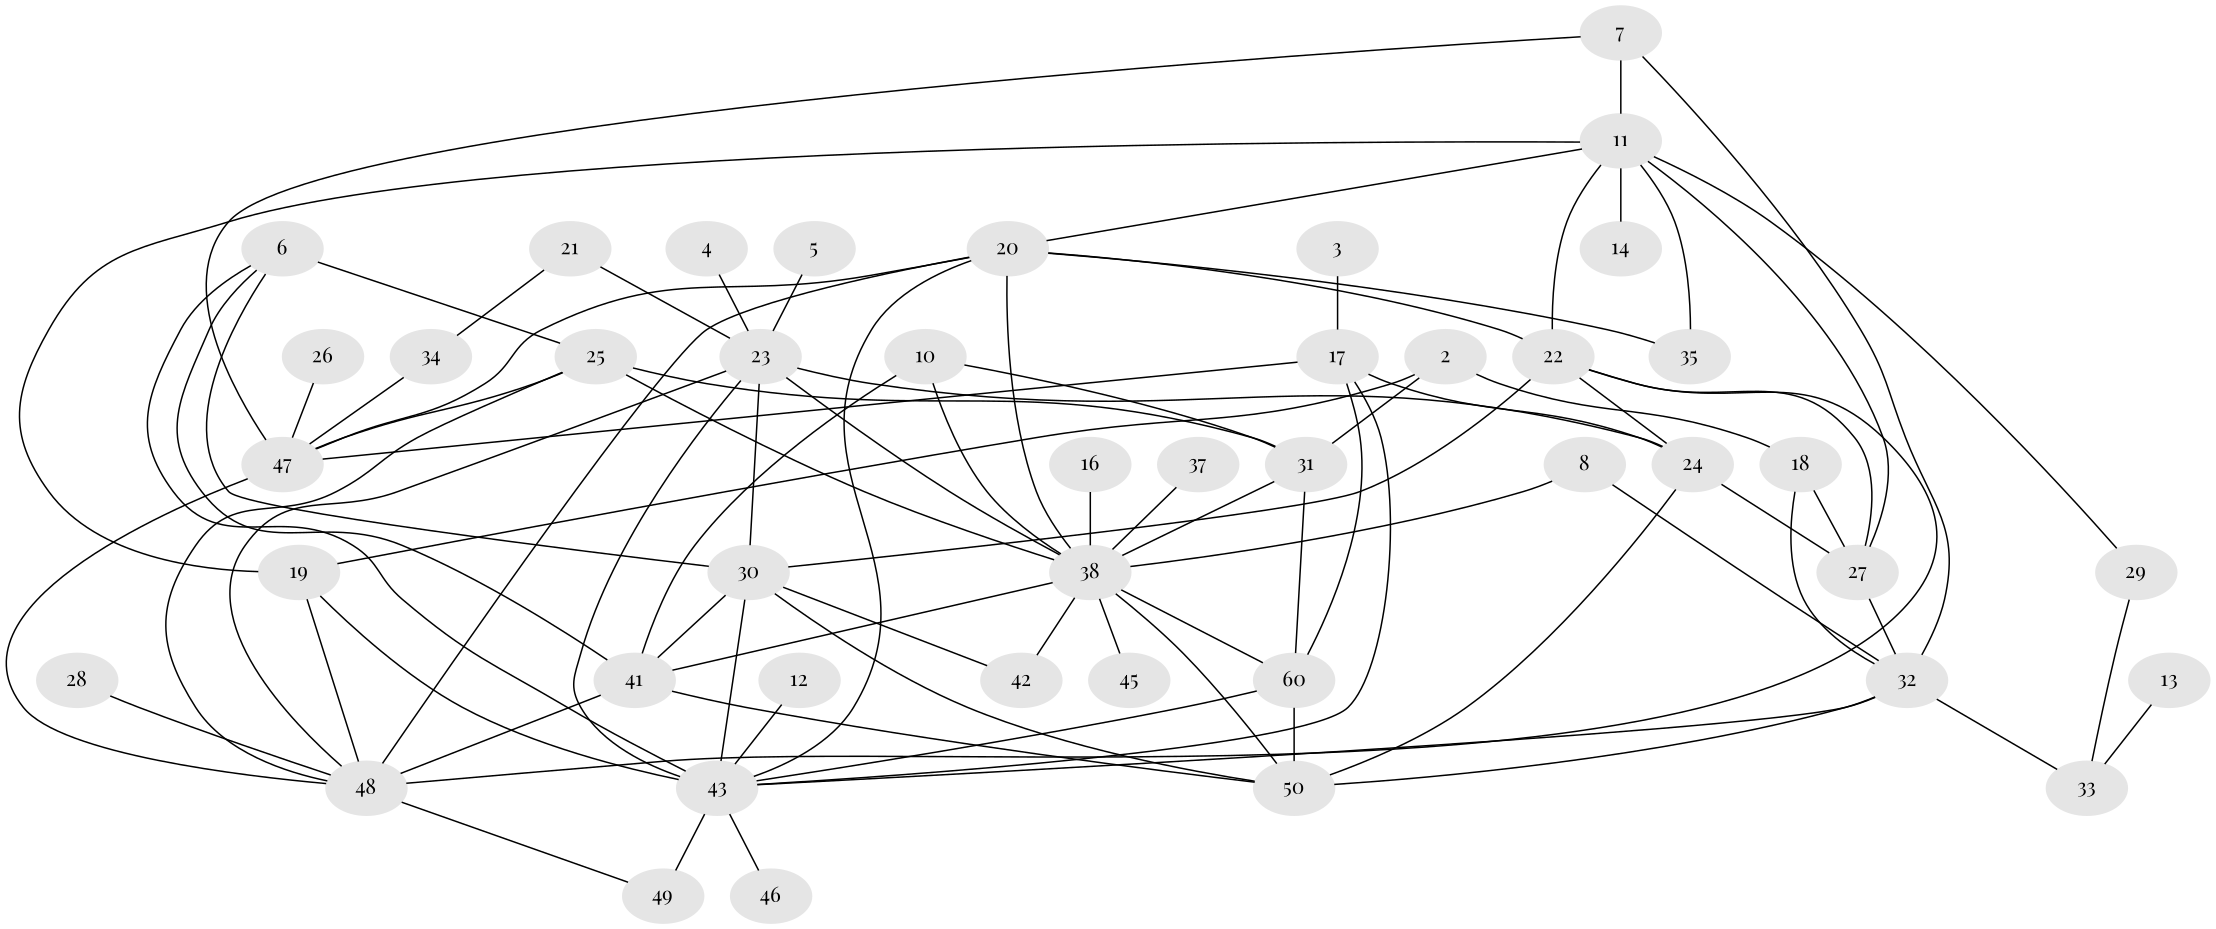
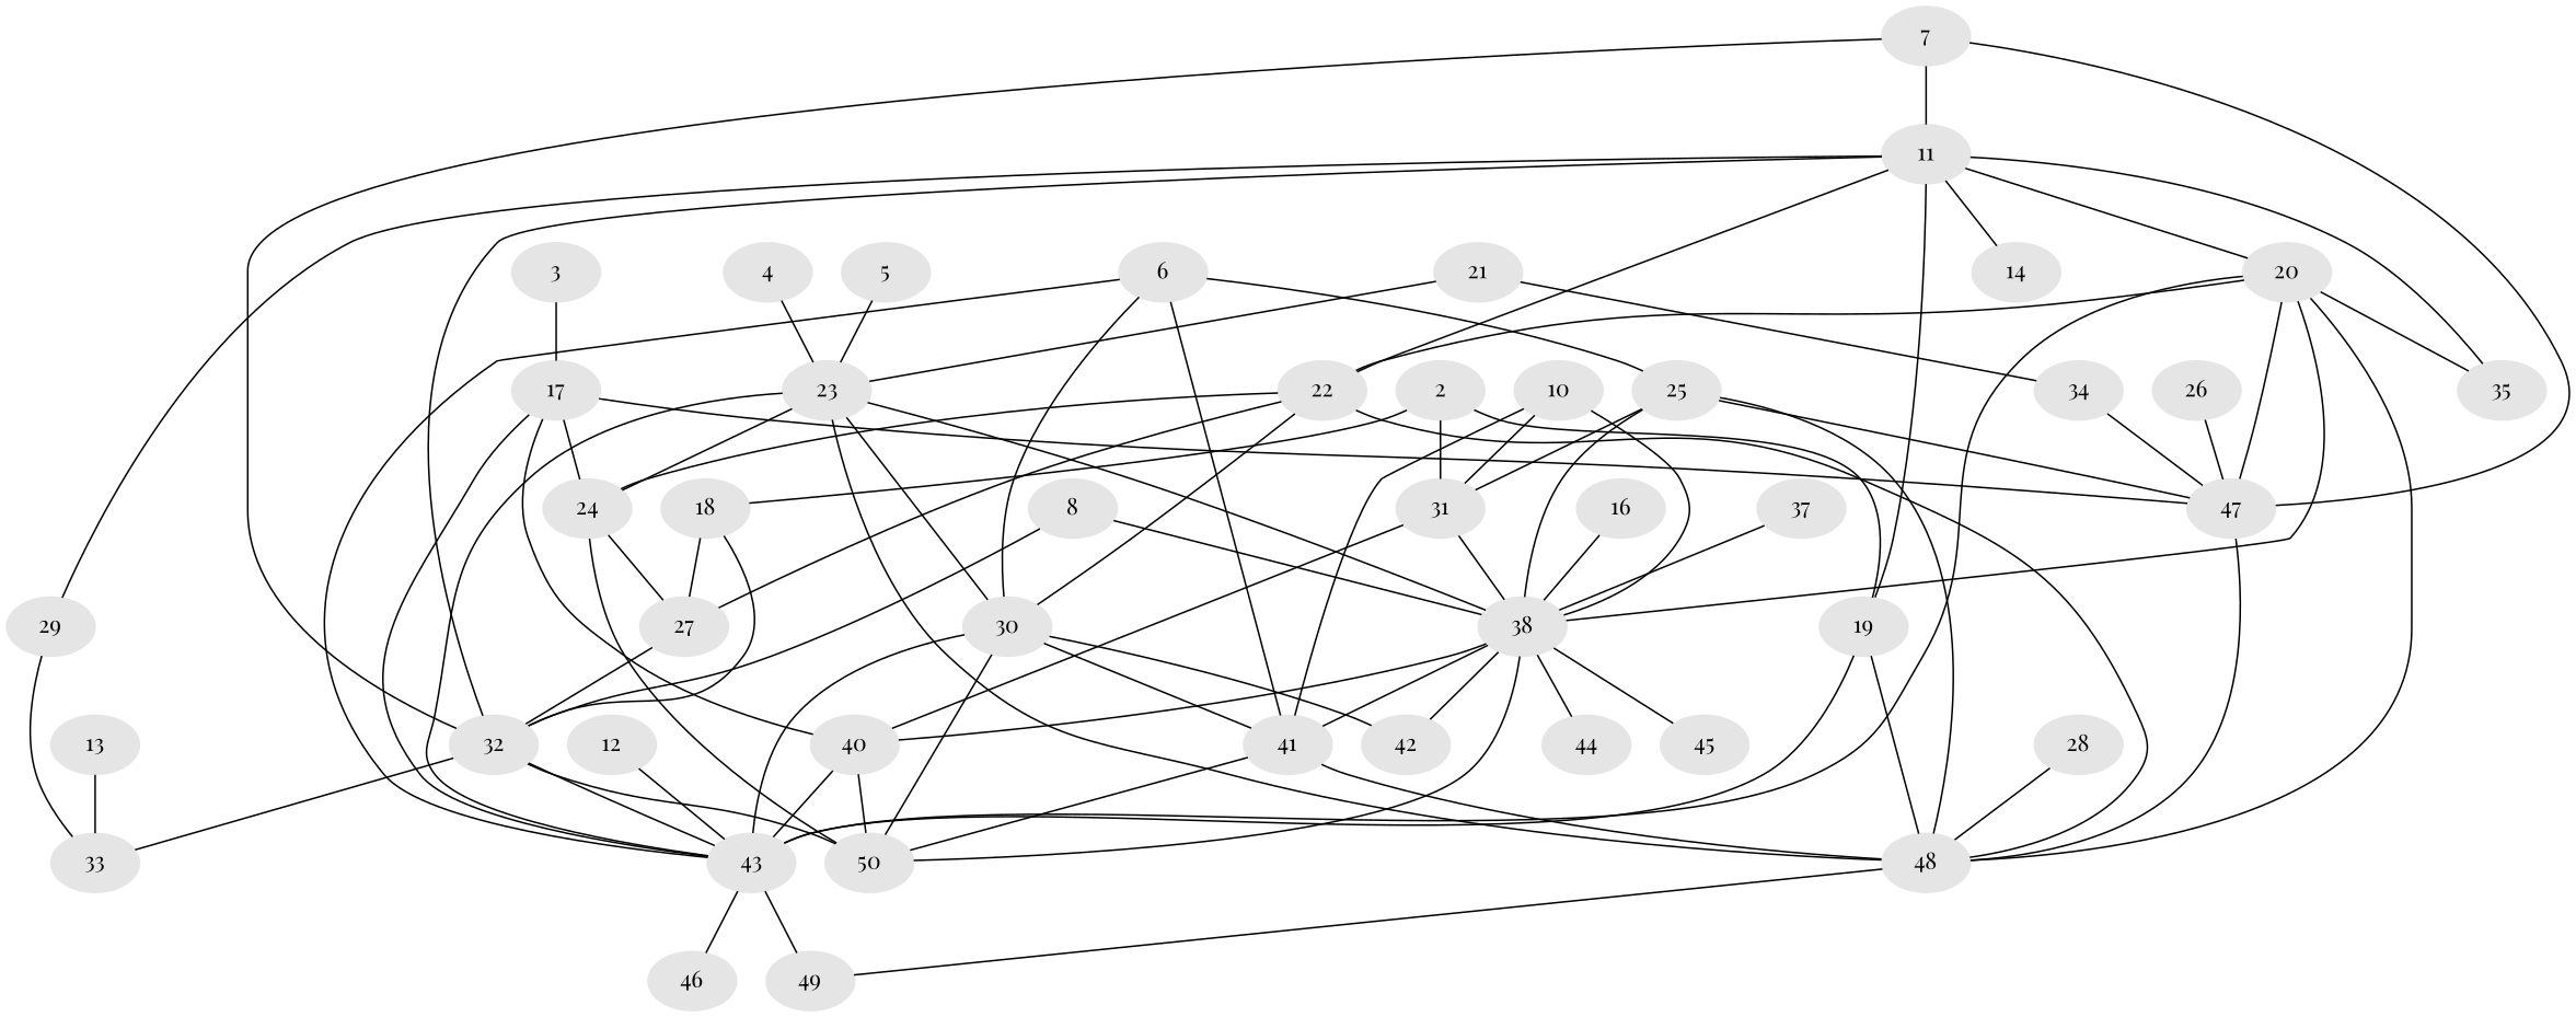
  graph {
    fontname="Playfair Display"
    node [color=gray90 fontname="Playfair Display" style=filled]
    edge [fontname="Playfair Display" weight=1.0]
    2
    18
    19
    31
    32
    27
    43
    48
    38
-   40 [label=60]
+   40
    34
    47
    3
    17
    24
    4
    23
    30
    5
    6
    25
    41
    50
    42
    46
    49
    7
    11
    14
    20
    22
    29
    35
    33
    8
+   44
    45
    10
    12
    13
    16
    21
    26
    28
    37
    2 -- 18
    2 -- 19
    2 -- 31
    18 -- 32
    18 -- 27
    19 -- 43
    19 -- 48
    31 -- 38
    31 -- 40
    32 -- 43
    32 -- 50
    32 -- 33
    27 -- 32
    43 -- 46
    43 -- 49 [weight=2.0]
    48 -- 49
    38 -- 40
    38 -- 41
    38 -- 50
    38 -- 42
+   38 -- 44
    38 -- 45
    40 -- 43
    40 -- 50 [weight=2.0]
    34 -- 47
    47 -- 48
    3 -- 17
    17 -- 43
    17 -- 40
    17 -- 47
    17 -- 24
    24 -- 27
    24 -- 50
    4 -- 23
    23 -- 43
    23 -- 48
    23 -- 38
    23 -- 24
    23 -- 30
    30 -- 43 [weight=2.0]
    30 -- 41
    30 -- 50
    30 -- 42
    5 -- 23
    6 -- 43
    6 -- 30
    6 -- 25
    6 -- 41
    25 -- 31
    25 -- 48
    25 -- 38
    25 -- 47
    41 -- 48 [weight=2.0]
    41 -- 50
    7 -- 32
    7 -- 47
    7 -- 11
    11 -- 19
-   11 -- 27
+   11 -- 32
    11 -- 14
    11 -- 20
    11 -- 22
    11 -- 29
    11 -- 35
    20 -- 43
    20 -- 48
    20 -- 38
    20 -- 47
    20 -- 22
    20 -- 35
    22 -- 27
    22 -- 48
    22 -- 24
    22 -- 30 [weight=2.0]
    29 -- 33
    8 -- 32
    8 -- 38
    10 -- 31
    10 -- 38
    10 -- 41
    12 -- 43
    13 -- 33
    16 -- 38
    21 -- 34
    21 -- 23
    26 -- 47
    28 -- 48
    37 -- 38
  }
